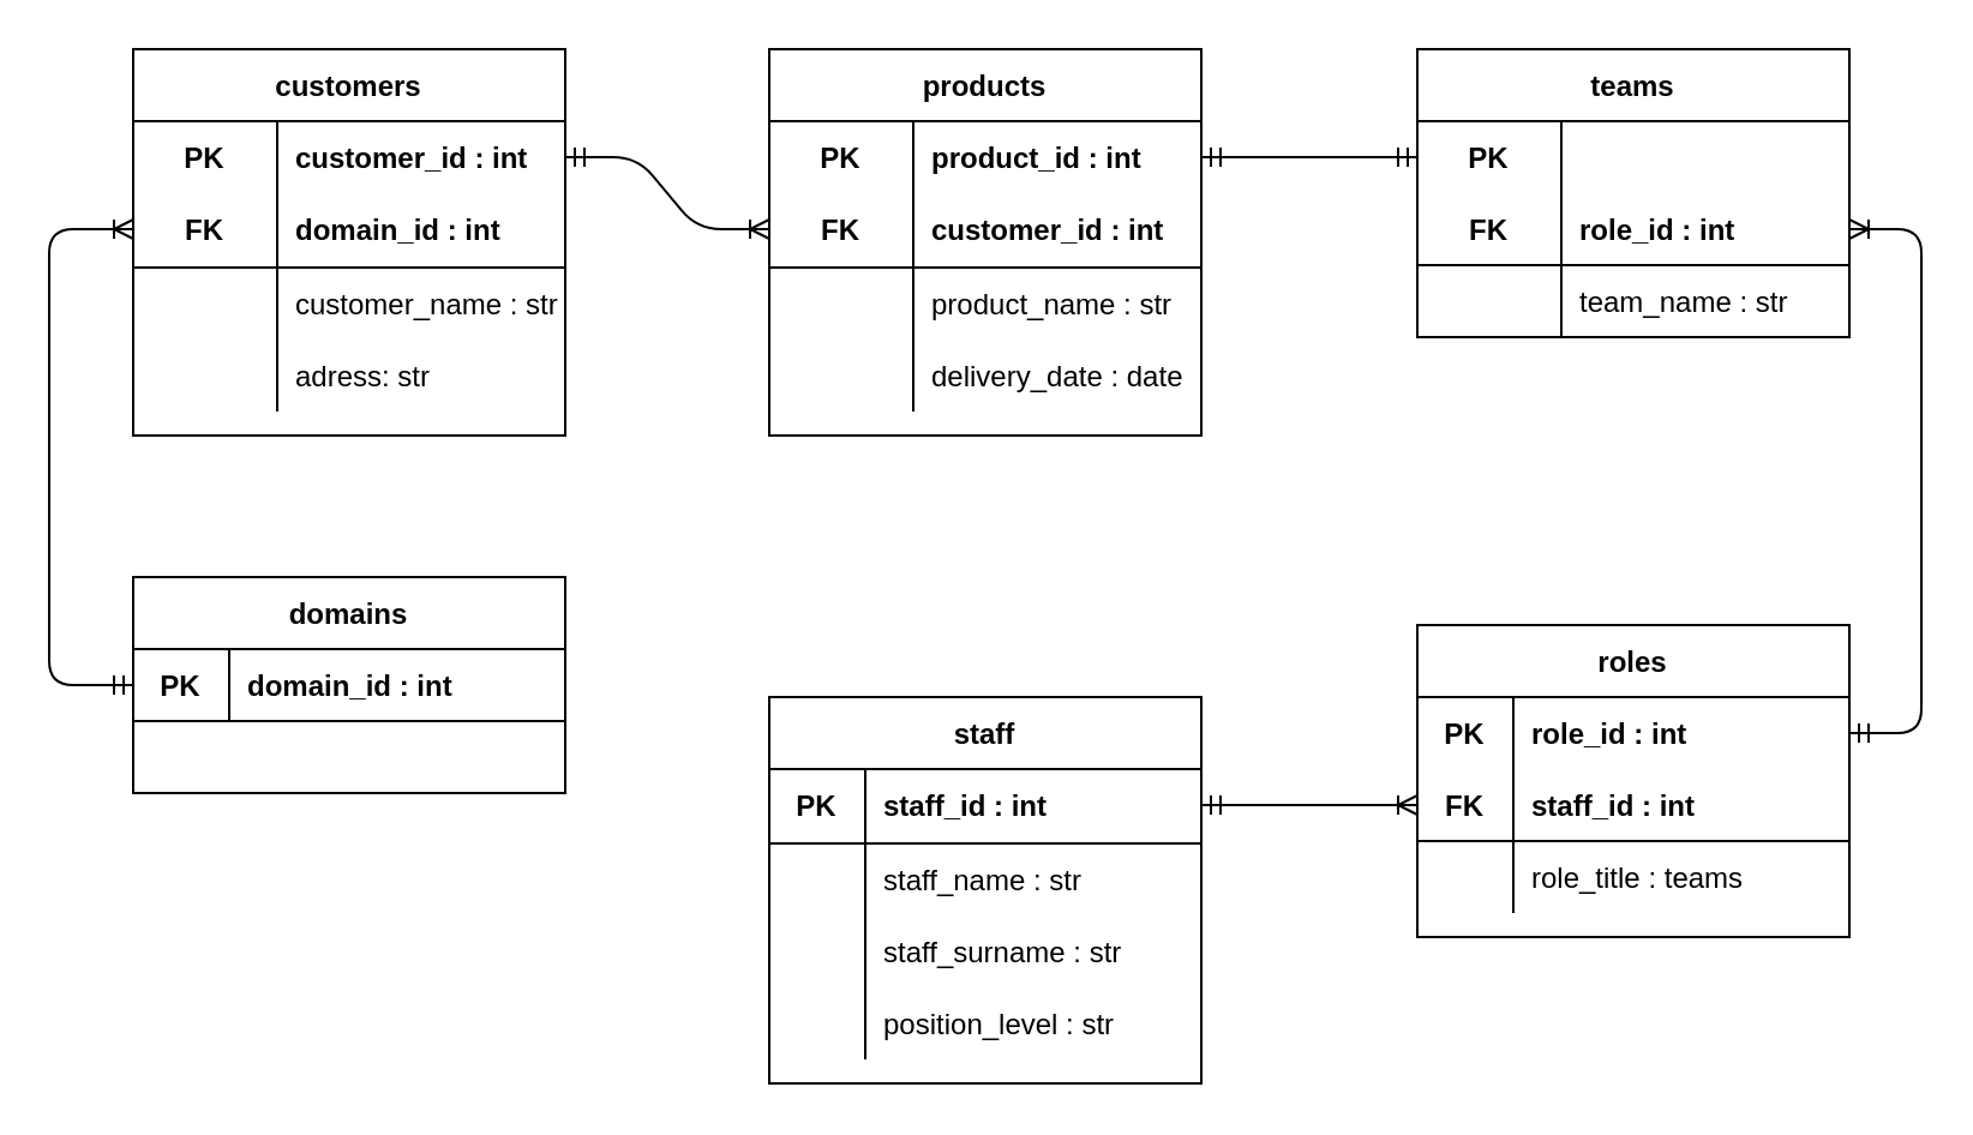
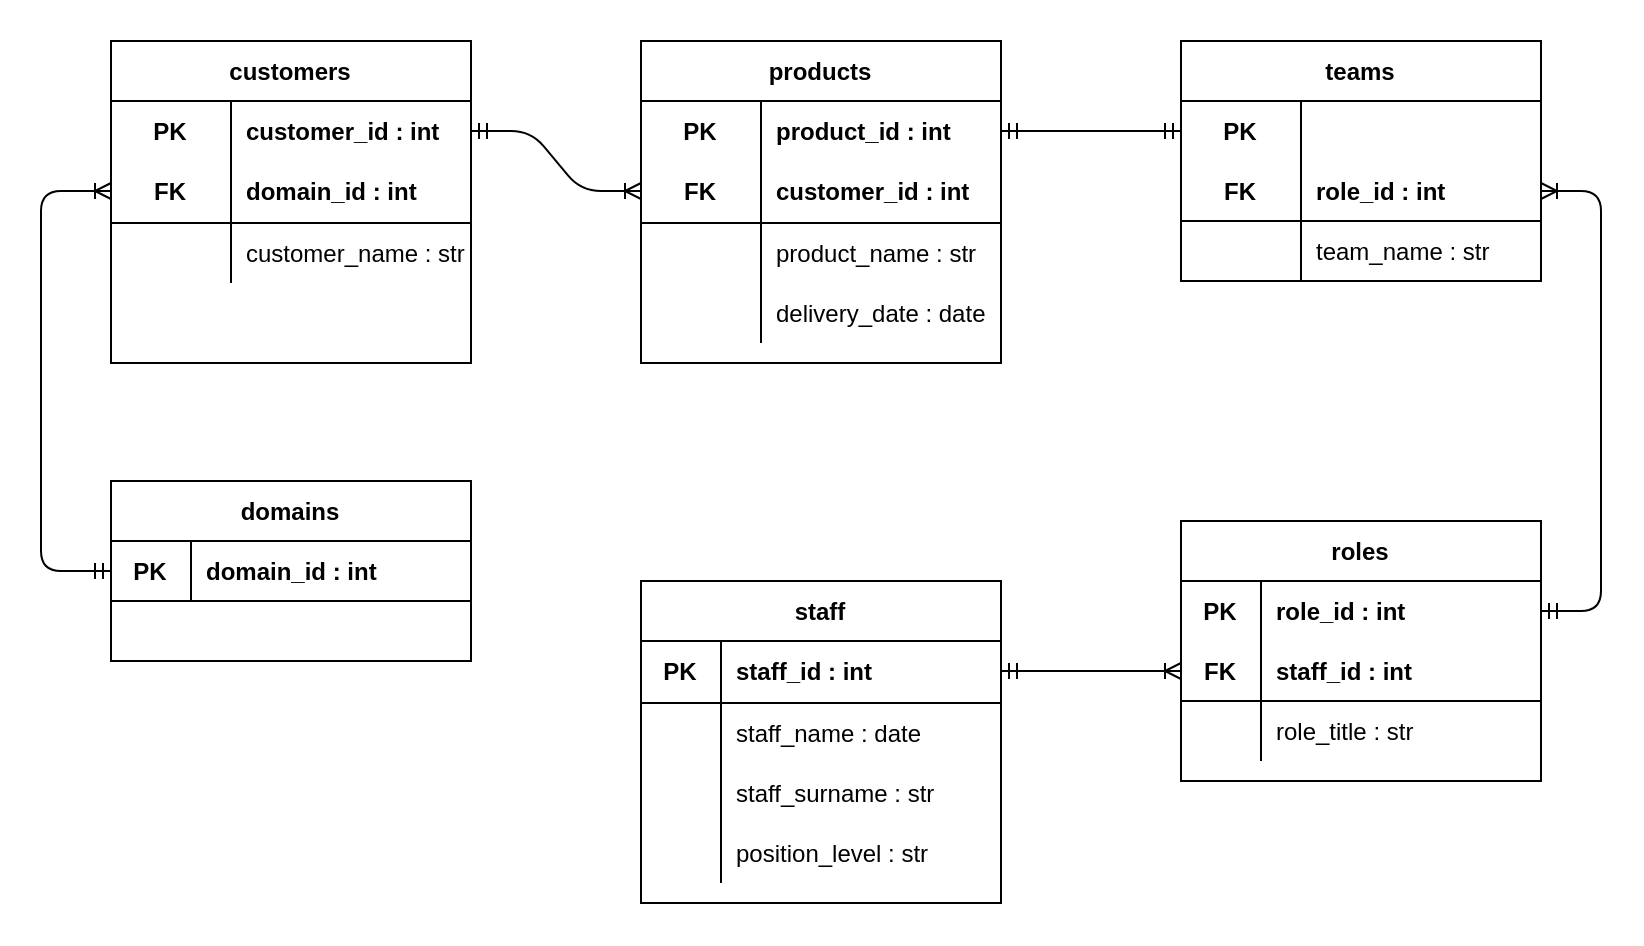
  <mxCell id="0" />
  <mxCell id="1" parent="0" />
  <mxCell id="2" value="staff" style="shape=table;startSize=30;container=1;collapsible=1;childLayout=tableLayout;fixedRows=1;rowLines=0;fontStyle=1;align=center;resizeLast=1;" parent="1" vertex="1"><mxGeometry x="320" y="290" width="180" height="161" as="geometry" /></mxCell>
  <mxCell id="3" value="" style="shape=partialRectangle;collapsible=0;dropTarget=0;pointerEvents=0;fillColor=none;top=0;left=0;bottom=0;right=0;points=[[0,0.5],[1,0.5]];portConstraint=eastwest;" parent="2" vertex="1"><mxGeometry y="30" width="180" height="30" as="geometry" /></mxCell>
  <mxCell id="4" value="PK" style="shape=partialRectangle;connectable=0;fillColor=none;top=0;left=0;bottom=0;right=0;fontStyle=1;overflow=hidden;" parent="3" vertex="1"><mxGeometry width="40" height="30" as="geometry" /></mxCell>
  <mxCell id="5" value="staff_id : int" style="shape=partialRectangle;connectable=0;fillColor=none;top=0;left=0;bottom=0;right=0;align=left;spacingLeft=6;fontStyle=1;overflow=hidden;" parent="3" vertex="1"><mxGeometry x="40" width="140" height="30" as="geometry" /></mxCell>
  <mxCell id="6" value="" style="shape=partialRectangle;collapsible=0;dropTarget=0;pointerEvents=0;fillColor=none;top=0;left=0;bottom=1;right=0;points=[[0,0.5],[1,0.5]];portConstraint=eastwest;" parent="2" vertex="1"><mxGeometry y="60" width="180" height="1" as="geometry" /></mxCell>
  <mxCell id="7" value="" style="shape=partialRectangle;connectable=0;fillColor=none;top=0;left=0;bottom=0;right=0;fontStyle=1;overflow=hidden;" parent="6" vertex="1"><mxGeometry width="40" height="1" as="geometry" /></mxCell>
  <mxCell id="8" value="" style="shape=partialRectangle;connectable=0;fillColor=none;top=0;left=0;bottom=0;right=0;align=left;spacingLeft=6;fontStyle=1;overflow=hidden;" parent="6" vertex="1"><mxGeometry x="40" width="140" height="1" as="geometry" /></mxCell>
  <mxCell id="9" value="" style="shape=partialRectangle;collapsible=0;dropTarget=0;pointerEvents=0;fillColor=none;top=0;left=0;bottom=0;right=0;points=[[0,0.5],[1,0.5]];portConstraint=eastwest;" parent="2" vertex="1"><mxGeometry y="61" width="180" height="30" as="geometry" /></mxCell>
  <mxCell id="10" value="" style="shape=partialRectangle;connectable=0;fillColor=none;top=0;left=0;bottom=0;right=0;editable=1;overflow=hidden;" parent="9" vertex="1"><mxGeometry width="40" height="30" as="geometry" /></mxCell>
- <mxCell id="11" value="staff_name : str" style="shape=partialRectangle;connectable=0;fillColor=none;top=0;left=0;bottom=0;right=0;align=left;spacingLeft=6;overflow=hidden;" parent="9" vertex="1"><mxGeometry x="40" width="140" height="30" as="geometry" /></mxCell>
+ <mxCell id="11" value="staff_name : date" style="shape=partialRectangle;connectable=0;fillColor=none;top=0;left=0;bottom=0;right=0;align=left;spacingLeft=6;overflow=hidden;" parent="9" vertex="1"><mxGeometry x="40" width="140" height="30" as="geometry" /></mxCell>
  <mxCell id="12" value="" style="shape=partialRectangle;collapsible=0;dropTarget=0;pointerEvents=0;fillColor=none;top=0;left=0;bottom=0;right=0;points=[[0,0.5],[1,0.5]];portConstraint=eastwest;" parent="2" vertex="1"><mxGeometry y="91" width="180" height="30" as="geometry" /></mxCell>
  <mxCell id="13" value="" style="shape=partialRectangle;connectable=0;fillColor=none;top=0;left=0;bottom=0;right=0;editable=1;overflow=hidden;" parent="12" vertex="1"><mxGeometry width="40" height="30" as="geometry" /></mxCell>
  <mxCell id="14" value="staff_surname : str" style="shape=partialRectangle;connectable=0;fillColor=none;top=0;left=0;bottom=0;right=0;align=left;spacingLeft=6;overflow=hidden;" parent="12" vertex="1"><mxGeometry x="40" width="140" height="30" as="geometry" /></mxCell>
  <mxCell id="15" value="" style="shape=partialRectangle;collapsible=0;dropTarget=0;pointerEvents=0;fillColor=none;top=0;left=0;bottom=0;right=0;points=[[0,0.5],[1,0.5]];portConstraint=eastwest;" vertex="1" parent="2"><mxGeometry y="121" width="180" height="30" as="geometry" /></mxCell>
  <mxCell id="16" value="" style="shape=partialRectangle;connectable=0;fillColor=none;top=0;left=0;bottom=0;right=0;editable=1;overflow=hidden;" vertex="1" parent="15"><mxGeometry width="40" height="30" as="geometry" /></mxCell>
  <mxCell id="17" value="position_level : str" style="shape=partialRectangle;connectable=0;fillColor=none;top=0;left=0;bottom=0;right=0;align=left;spacingLeft=6;overflow=hidden;" vertex="1" parent="15"><mxGeometry x="40" width="140" height="30" as="geometry" /></mxCell>
  <mxCell id="18" value="teams" style="shape=table;startSize=30;container=1;collapsible=1;childLayout=tableLayout;fixedRows=1;rowLines=0;fontStyle=1;align=center;resizeLast=1;" parent="1" vertex="1"><mxGeometry x="590" y="20" width="180" height="120" as="geometry" /></mxCell>
  <mxCell id="19" value="" style="shape=partialRectangle;collapsible=0;dropTarget=0;pointerEvents=0;fillColor=none;top=0;left=0;bottom=0;right=0;points=[[0,0.5],[1,0.5]];portConstraint=eastwest;" parent="18" vertex="1"><mxGeometry y="30" width="180" height="30" as="geometry" /></mxCell>
  <mxCell id="20" value="PK" style="shape=partialRectangle;connectable=0;fillColor=none;top=0;left=0;bottom=0;right=0;fontStyle=1;overflow=hidden;" parent="19" vertex="1"><mxGeometry width="60" height="30" as="geometry" /></mxCell>
  <mxCell id="21" value="" style="shape=partialRectangle;collapsible=0;dropTarget=0;pointerEvents=0;fillColor=none;top=0;left=0;bottom=1;right=0;points=[[0,0.5],[1,0.5]];portConstraint=eastwest;" parent="18" vertex="1"><mxGeometry y="60" width="180" height="30" as="geometry" /></mxCell>
  <mxCell id="22" value="FK" style="shape=partialRectangle;connectable=0;fillColor=none;top=0;left=0;bottom=0;right=0;fontStyle=1;overflow=hidden;" parent="21" vertex="1"><mxGeometry width="60" height="30" as="geometry" /></mxCell>
  <mxCell id="23" value="role_id : int" style="shape=partialRectangle;connectable=0;fillColor=none;top=0;left=0;bottom=0;right=0;align=left;spacingLeft=6;fontStyle=1;overflow=hidden;" parent="21" vertex="1"><mxGeometry x="60" width="120" height="30" as="geometry" /></mxCell>
  <mxCell id="24" value="" style="shape=partialRectangle;collapsible=0;dropTarget=0;pointerEvents=0;fillColor=none;top=0;left=0;bottom=0;right=0;points=[[0,0.5],[1,0.5]];portConstraint=eastwest;" parent="18" vertex="1"><mxGeometry y="90" width="180" height="30" as="geometry" /></mxCell>
  <mxCell id="25" value="" style="shape=partialRectangle;connectable=0;fillColor=none;top=0;left=0;bottom=0;right=0;editable=1;overflow=hidden;" parent="24" vertex="1"><mxGeometry width="60" height="30" as="geometry" /></mxCell>
  <mxCell id="26" value="team_name : str" style="shape=partialRectangle;connectable=0;fillColor=none;top=0;left=0;bottom=0;right=0;align=left;spacingLeft=6;overflow=hidden;" parent="24" vertex="1"><mxGeometry x="60" width="120" height="30" as="geometry" /></mxCell>
  <mxCell id="27" value="customers" style="shape=table;startSize=30;container=1;collapsible=1;childLayout=tableLayout;fixedRows=1;rowLines=0;fontStyle=1;align=center;resizeLast=1;" parent="1" vertex="1"><mxGeometry x="55" y="20" width="180" height="161" as="geometry" /></mxCell>
  <mxCell id="28" value="" style="shape=partialRectangle;collapsible=0;dropTarget=0;pointerEvents=0;fillColor=none;top=0;left=0;bottom=0;right=0;points=[[0,0.5],[1,0.5]];portConstraint=eastwest;" vertex="1" parent="27"><mxGeometry y="30" width="180" height="30" as="geometry" /></mxCell>
  <mxCell id="29" value="PK" style="shape=partialRectangle;connectable=0;fillColor=none;top=0;left=0;bottom=0;right=0;fontStyle=1;overflow=hidden;" vertex="1" parent="28"><mxGeometry width="60" height="30" as="geometry" /></mxCell>
  <mxCell id="30" value="customer_id : int" style="shape=partialRectangle;connectable=0;fillColor=none;top=0;left=0;bottom=0;right=0;align=left;spacingLeft=6;fontStyle=1;overflow=hidden;" vertex="1" parent="28"><mxGeometry x="60" width="120" height="30" as="geometry" /></mxCell>
  <mxCell id="31" value="" style="shape=partialRectangle;collapsible=0;dropTarget=0;pointerEvents=0;fillColor=none;top=0;left=0;bottom=0;right=0;points=[[0,0.5],[1,0.5]];portConstraint=eastwest;" parent="27" vertex="1"><mxGeometry y="60" width="180" height="30" as="geometry" /></mxCell>
  <mxCell id="32" value="FK" style="shape=partialRectangle;connectable=0;fillColor=none;top=0;left=0;bottom=0;right=0;fontStyle=1;overflow=hidden;" parent="31" vertex="1"><mxGeometry width="60" height="30" as="geometry" /></mxCell>
  <mxCell id="33" value="domain_id : int" style="shape=partialRectangle;connectable=0;fillColor=none;top=0;left=0;bottom=0;right=0;align=left;spacingLeft=6;fontStyle=1;overflow=hidden;" parent="31" vertex="1"><mxGeometry x="60" width="120" height="30" as="geometry" /></mxCell>
  <mxCell id="34" value="" style="shape=partialRectangle;collapsible=0;dropTarget=0;pointerEvents=0;fillColor=none;top=0;left=0;bottom=1;right=0;points=[[0,0.5],[1,0.5]];portConstraint=eastwest;" parent="27" vertex="1"><mxGeometry y="90" width="180" height="1" as="geometry" /></mxCell>
  <mxCell id="35" value="" style="shape=partialRectangle;connectable=0;fillColor=none;top=0;left=0;bottom=0;right=0;fontStyle=1;overflow=hidden;" parent="34" vertex="1"><mxGeometry width="60" height="1" as="geometry" /></mxCell>
  <mxCell id="36" value="" style="shape=partialRectangle;connectable=0;fillColor=none;top=0;left=0;bottom=0;right=0;align=left;spacingLeft=6;fontStyle=1;overflow=hidden;" parent="34" vertex="1"><mxGeometry x="60" width="120" height="1" as="geometry" /></mxCell>
  <mxCell id="37" value="" style="shape=partialRectangle;collapsible=0;dropTarget=0;pointerEvents=0;fillColor=none;top=0;left=0;bottom=0;right=0;points=[[0,0.5],[1,0.5]];portConstraint=eastwest;" parent="27" vertex="1"><mxGeometry y="91" width="180" height="30" as="geometry" /></mxCell>
  <mxCell id="38" value="" style="shape=partialRectangle;connectable=0;fillColor=none;top=0;left=0;bottom=0;right=0;editable=1;overflow=hidden;" parent="37" vertex="1"><mxGeometry width="60" height="30" as="geometry" /></mxCell>
  <mxCell id="39" value="customer_name : str" style="shape=partialRectangle;connectable=0;fillColor=none;top=0;left=0;bottom=0;right=0;align=left;spacingLeft=6;overflow=hidden;" parent="37" vertex="1"><mxGeometry x="60" width="120" height="30" as="geometry" /></mxCell>
  <mxCell id="40" value="" style="shape=partialRectangle;collapsible=0;dropTarget=0;pointerEvents=0;fillColor=none;top=0;left=0;bottom=0;right=0;points=[[0,0.5],[1,0.5]];portConstraint=eastwest;" parent="27" vertex="1"><mxGeometry y="121" width="180" height="30" as="geometry" /></mxCell>
  <mxCell id="41" value="" style="shape=partialRectangle;connectable=0;fillColor=none;top=0;left=0;bottom=0;right=0;editable=1;overflow=hidden;" parent="40" vertex="1"><mxGeometry width="60" height="30" as="geometry" /></mxCell>
- <mxCell id="42" value="adress: str" style="shape=partialRectangle;connectable=0;fillColor=none;top=0;left=0;bottom=0;right=0;align=left;spacingLeft=6;overflow=hidden;" parent="40" vertex="1"><mxGeometry x="60" width="120" height="30" as="geometry" /></mxCell>
  <mxCell id="43" value="products" style="shape=table;startSize=30;container=1;collapsible=1;childLayout=tableLayout;fixedRows=1;rowLines=0;fontStyle=1;align=center;resizeLast=1;" vertex="1" parent="1"><mxGeometry x="320" y="20" width="180" height="161" as="geometry" /></mxCell>
  <mxCell id="44" value="" style="shape=partialRectangle;collapsible=0;dropTarget=0;pointerEvents=0;fillColor=none;top=0;left=0;bottom=0;right=0;points=[[0,0.5],[1,0.5]];portConstraint=eastwest;" vertex="1" parent="43"><mxGeometry y="30" width="180" height="30" as="geometry" /></mxCell>
  <mxCell id="45" value="PK" style="shape=partialRectangle;connectable=0;fillColor=none;top=0;left=0;bottom=0;right=0;fontStyle=1;overflow=hidden;" vertex="1" parent="44"><mxGeometry width="60" height="30" as="geometry" /></mxCell>
  <mxCell id="46" value="product_id : int" style="shape=partialRectangle;connectable=0;fillColor=none;top=0;left=0;bottom=0;right=0;align=left;spacingLeft=6;fontStyle=1;overflow=hidden;" vertex="1" parent="44"><mxGeometry x="60" width="120" height="30" as="geometry" /></mxCell>
  <mxCell id="47" value="" style="shape=partialRectangle;collapsible=0;dropTarget=0;pointerEvents=0;fillColor=none;top=0;left=0;bottom=0;right=0;points=[[0,0.5],[1,0.5]];portConstraint=eastwest;" vertex="1" parent="43"><mxGeometry y="60" width="180" height="30" as="geometry" /></mxCell>
  <mxCell id="48" value="FK" style="shape=partialRectangle;connectable=0;fillColor=none;top=0;left=0;bottom=0;right=0;fontStyle=1;overflow=hidden;" vertex="1" parent="47"><mxGeometry width="60" height="30" as="geometry" /></mxCell>
  <mxCell id="49" value="customer_id : int" style="shape=partialRectangle;connectable=0;fillColor=none;top=0;left=0;bottom=0;right=0;align=left;spacingLeft=6;fontStyle=1;overflow=hidden;" vertex="1" parent="47"><mxGeometry x="60" width="120" height="30" as="geometry" /></mxCell>
  <mxCell id="50" value="" style="shape=partialRectangle;collapsible=0;dropTarget=0;pointerEvents=0;fillColor=none;top=0;left=0;bottom=1;right=0;points=[[0,0.5],[1,0.5]];portConstraint=eastwest;" vertex="1" parent="43"><mxGeometry y="90" width="180" height="1" as="geometry" /></mxCell>
  <mxCell id="51" value="" style="shape=partialRectangle;connectable=0;fillColor=none;top=0;left=0;bottom=0;right=0;fontStyle=1;overflow=hidden;" vertex="1" parent="50"><mxGeometry width="60" height="1" as="geometry" /></mxCell>
  <mxCell id="52" value="" style="shape=partialRectangle;connectable=0;fillColor=none;top=0;left=0;bottom=0;right=0;align=left;spacingLeft=6;fontStyle=1;overflow=hidden;" vertex="1" parent="50"><mxGeometry x="60" width="120" height="1" as="geometry" /></mxCell>
  <mxCell id="53" value="" style="shape=partialRectangle;collapsible=0;dropTarget=0;pointerEvents=0;fillColor=none;top=0;left=0;bottom=0;right=0;points=[[0,0.5],[1,0.5]];portConstraint=eastwest;" vertex="1" parent="43"><mxGeometry y="91" width="180" height="30" as="geometry" /></mxCell>
  <mxCell id="54" value="" style="shape=partialRectangle;connectable=0;fillColor=none;top=0;left=0;bottom=0;right=0;editable=1;overflow=hidden;" vertex="1" parent="53"><mxGeometry width="60" height="30" as="geometry" /></mxCell>
  <mxCell id="55" value="product_name : str" style="shape=partialRectangle;connectable=0;fillColor=none;top=0;left=0;bottom=0;right=0;align=left;spacingLeft=6;overflow=hidden;" vertex="1" parent="53"><mxGeometry x="60" width="120" height="30" as="geometry" /></mxCell>
  <mxCell id="56" value="" style="shape=partialRectangle;collapsible=0;dropTarget=0;pointerEvents=0;fillColor=none;top=0;left=0;bottom=0;right=0;points=[[0,0.5],[1,0.5]];portConstraint=eastwest;" vertex="1" parent="43"><mxGeometry y="121" width="180" height="30" as="geometry" /></mxCell>
  <mxCell id="57" value="" style="shape=partialRectangle;connectable=0;fillColor=none;top=0;left=0;bottom=0;right=0;editable=1;overflow=hidden;" vertex="1" parent="56"><mxGeometry width="60" height="30" as="geometry" /></mxCell>
  <mxCell id="58" value="delivery_date : date" style="shape=partialRectangle;connectable=0;fillColor=none;top=0;left=0;bottom=0;right=0;align=left;spacingLeft=6;overflow=hidden;" vertex="1" parent="56"><mxGeometry x="60" width="120" height="30" as="geometry" /></mxCell>
  <mxCell id="59" value="" style="edgeStyle=elbowEdgeStyle;fontSize=12;html=1;endArrow=ERmandOne;startArrow=ERmandOne;entryX=0;entryY=0.5;entryDx=0;entryDy=0;exitX=1;exitY=0.5;exitDx=0;exitDy=0;" edge="1" parent="1" source="44" target="19"><mxGeometry width="100" height="100" relative="1" as="geometry"><mxPoint x="300" y="440" as="sourcePoint" /><mxPoint x="400" y="340" as="targetPoint" /><Array as="points"><mxPoint x="540" y="65" /><mxPoint x="540" y="90" /><mxPoint x="560" y="110" /><mxPoint x="550" y="65" /><mxPoint x="530" y="190" /><mxPoint x="530" y="370" /></Array></mxGeometry></mxCell>
  <mxCell id="60" value="" style="edgeStyle=entityRelationEdgeStyle;fontSize=12;html=1;endArrow=ERoneToMany;startArrow=ERmandOne;entryX=0;entryY=0.5;entryDx=0;entryDy=0;exitX=1;exitY=0.5;exitDx=0;exitDy=0;" edge="1" parent="1" source="28" target="47"><mxGeometry width="100" height="100" relative="1" as="geometry"><mxPoint x="180" y="200" as="sourcePoint" /><mxPoint x="280" y="100" as="targetPoint" /></mxGeometry></mxCell>
  <mxCell id="61" value="domains" style="shape=table;startSize=30;container=1;collapsible=1;childLayout=tableLayout;fixedRows=1;rowLines=0;fontStyle=1;align=center;resizeLast=1;" vertex="1" parent="1"><mxGeometry x="55" y="240" width="180" height="90" as="geometry" /></mxCell>
  <mxCell id="62" value="" style="shape=partialRectangle;collapsible=0;dropTarget=0;pointerEvents=0;fillColor=none;top=0;left=0;bottom=1;right=0;points=[[0,0.5],[1,0.5]];portConstraint=eastwest;" vertex="1" parent="61"><mxGeometry y="30" width="180" height="30" as="geometry" /></mxCell>
  <mxCell id="63" value="PK" style="shape=partialRectangle;connectable=0;fillColor=none;top=0;left=0;bottom=0;right=0;fontStyle=1;overflow=hidden;" vertex="1" parent="62"><mxGeometry width="40" height="30" as="geometry" /></mxCell>
  <mxCell id="64" value="domain_id : int" style="shape=partialRectangle;connectable=0;fillColor=none;top=0;left=0;bottom=0;right=0;align=left;spacingLeft=6;fontStyle=1;overflow=hidden;" vertex="1" parent="62"><mxGeometry x="40" width="140" height="30" as="geometry" /></mxCell>
  <mxCell id="65" value="" style="shape=partialRectangle;collapsible=0;dropTarget=0;pointerEvents=0;fillColor=none;top=0;left=0;bottom=0;right=0;points=[[0,0.5],[1,0.5]];portConstraint=eastwest;" vertex="1" parent="61"><mxGeometry y="60" width="180" height="30" as="geometry" /></mxCell>
  <mxCell id="66" value="" style="shape=partialRectangle;connectable=0;fillColor=none;top=0;left=0;bottom=0;right=0;editable=1;overflow=hidden;" vertex="1" parent="65"><mxGeometry width="40" height="30" as="geometry" /></mxCell>
  <mxCell id="67" value="" style="edgeStyle=orthogonalEdgeStyle;fontSize=12;html=1;endArrow=ERoneToMany;startArrow=ERmandOne;entryX=0;entryY=0.5;entryDx=0;entryDy=0;exitX=0;exitY=0.5;exitDx=0;exitDy=0;" edge="1" parent="1" source="62" target="31"><mxGeometry width="100" height="100" relative="1" as="geometry"><mxPoint x="-110" y="250" as="sourcePoint" /><mxPoint x="-10" y="150" as="targetPoint" /><Array as="points"><mxPoint x="20" y="285" /><mxPoint x="20" y="95" /></Array></mxGeometry></mxCell>
  <mxCell id="68" value="" style="edgeStyle=orthogonalEdgeStyle;fontSize=12;html=1;endArrow=ERoneToMany;startArrow=ERmandOne;entryX=1;entryY=0.5;entryDx=0;entryDy=0;exitX=1;exitY=0.5;exitDx=0;exitDy=0;" edge="1" parent="1" source="70" target="21"><mxGeometry width="100" height="100" relative="1" as="geometry"><mxPoint x="750" y="325" as="sourcePoint" /><mxPoint x="360" y="270" as="targetPoint" /><Array as="points"><mxPoint x="800" y="305" /><mxPoint x="800" y="95" /></Array></mxGeometry></mxCell>
  <mxCell id="69" value="roles" style="shape=table;startSize=30;container=1;collapsible=1;childLayout=tableLayout;fixedRows=1;rowLines=0;fontStyle=1;align=center;resizeLast=1;" vertex="1" parent="1"><mxGeometry x="590" y="260" width="180" height="130" as="geometry" /></mxCell>
  <mxCell id="70" value="" style="shape=partialRectangle;collapsible=0;dropTarget=0;pointerEvents=0;fillColor=none;top=0;left=0;bottom=0;right=0;points=[[0,0.5],[1,0.5]];portConstraint=eastwest;" vertex="1" parent="69"><mxGeometry y="30" width="180" height="30" as="geometry" /></mxCell>
  <mxCell id="71" value="PK" style="shape=partialRectangle;connectable=0;fillColor=none;top=0;left=0;bottom=0;right=0;fontStyle=1;overflow=hidden;" vertex="1" parent="70"><mxGeometry width="40" height="30" as="geometry" /></mxCell>
  <mxCell id="72" value="role_id : int" style="shape=partialRectangle;connectable=0;fillColor=none;top=0;left=0;bottom=0;right=0;align=left;spacingLeft=6;fontStyle=1;overflow=hidden;" vertex="1" parent="70"><mxGeometry x="40" width="140" height="30" as="geometry" /></mxCell>
  <mxCell id="73" value="" style="shape=partialRectangle;collapsible=0;dropTarget=0;pointerEvents=0;fillColor=none;top=0;left=0;bottom=1;right=0;points=[[0,0.5],[1,0.5]];portConstraint=eastwest;" vertex="1" parent="69"><mxGeometry y="60" width="180" height="30" as="geometry" /></mxCell>
  <mxCell id="74" value="FK" style="shape=partialRectangle;connectable=0;fillColor=none;top=0;left=0;bottom=0;right=0;fontStyle=1;overflow=hidden;" vertex="1" parent="73"><mxGeometry width="40" height="30" as="geometry" /></mxCell>
  <mxCell id="75" value="staff_id : int" style="shape=partialRectangle;connectable=0;fillColor=none;top=0;left=0;bottom=0;right=0;align=left;spacingLeft=6;fontStyle=1;overflow=hidden;" vertex="1" parent="73"><mxGeometry x="40" width="140" height="30" as="geometry" /></mxCell>
  <mxCell id="76" value="" style="shape=partialRectangle;collapsible=0;dropTarget=0;pointerEvents=0;fillColor=none;top=0;left=0;bottom=0;right=0;points=[[0,0.5],[1,0.5]];portConstraint=eastwest;" vertex="1" parent="69"><mxGeometry y="90" width="180" height="30" as="geometry" /></mxCell>
  <mxCell id="77" value="" style="shape=partialRectangle;connectable=0;fillColor=none;top=0;left=0;bottom=0;right=0;editable=1;overflow=hidden;" vertex="1" parent="76"><mxGeometry width="40" height="30" as="geometry" /></mxCell>
- <mxCell id="78" value="role_title : teams" style="shape=partialRectangle;connectable=0;fillColor=none;top=0;left=0;bottom=0;right=0;align=left;spacingLeft=6;overflow=hidden;" vertex="1" parent="76"><mxGeometry x="40" width="140" height="30" as="geometry" /></mxCell>
+ <mxCell id="78" value="role_title : str" style="shape=partialRectangle;connectable=0;fillColor=none;top=0;left=0;bottom=0;right=0;align=left;spacingLeft=6;overflow=hidden;" vertex="1" parent="76"><mxGeometry x="40" width="140" height="30" as="geometry" /></mxCell>
  <mxCell id="79" value="" style="edgeStyle=entityRelationEdgeStyle;fontSize=12;html=1;endArrow=ERoneToMany;startArrow=ERmandOne;exitX=1;exitY=0.5;exitDx=0;exitDy=0;entryX=0;entryY=0.5;entryDx=0;entryDy=0;" edge="1" parent="1" source="3" target="73"><mxGeometry width="100" height="100" relative="1" as="geometry"><mxPoint x="510" y="330" as="sourcePoint" /><mxPoint x="610" y="230" as="targetPoint" /></mxGeometry></mxCell>
